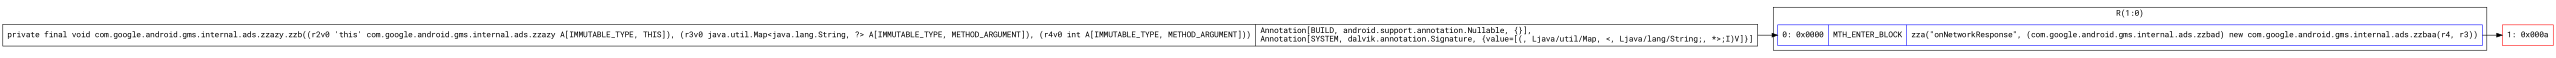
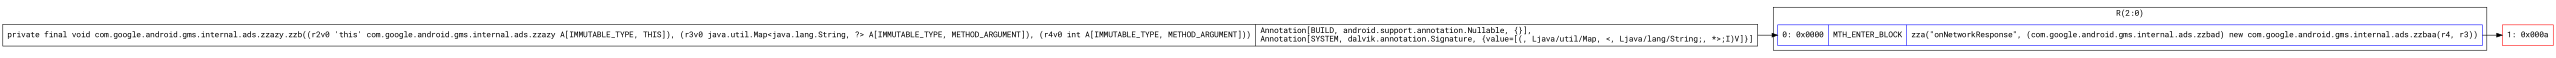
  digraph {
    rankdir=LR
    fontname="Roboto Mono"
    node [shape=record fontname="Roboto Mono"]
    edge [fontname="Roboto Mono"]
    n1 [color=blue label="{0\:\ 0x0000|MTH_ENTER_BLOCK\l|zza(\"onNetworkResponse\", (com.google.android.gms.internal.ads.zzbad) new com.google.android.gms.internal.ads.zzbaa(r4, r3))\l}"]
    n2 [color=red label="{1\:\ 0x000a}"]
    n3 [label="{private final void com.google.android.gms.internal.ads.zzazy.zzb((r2v0 'this' com.google.android.gms.internal.ads.zzazy A[IMMUTABLE_TYPE, THIS]), (r3v0 java.util.Map\<java.lang.String, ?\> A[IMMUTABLE_TYPE, METHOD_ARGUMENT]), (r4v0 int A[IMMUTABLE_TYPE, METHOD_ARGUMENT]))  | Annotation[BUILD, android.support.annotation.Nullable, \{\}], \lAnnotation[SYSTEM, dalvik.annotation.Signature, \{value=[(, Ljava\/util\/Map, \<, Ljava\/lang\/String;, *\>;I)V]\}]\l}"]
    subgraph cluster_1 {
-     label="R(1:0)"
+     label="R(2:0)"
      n1
    }
    n1 -> n2
    n3 -> n1
  }
